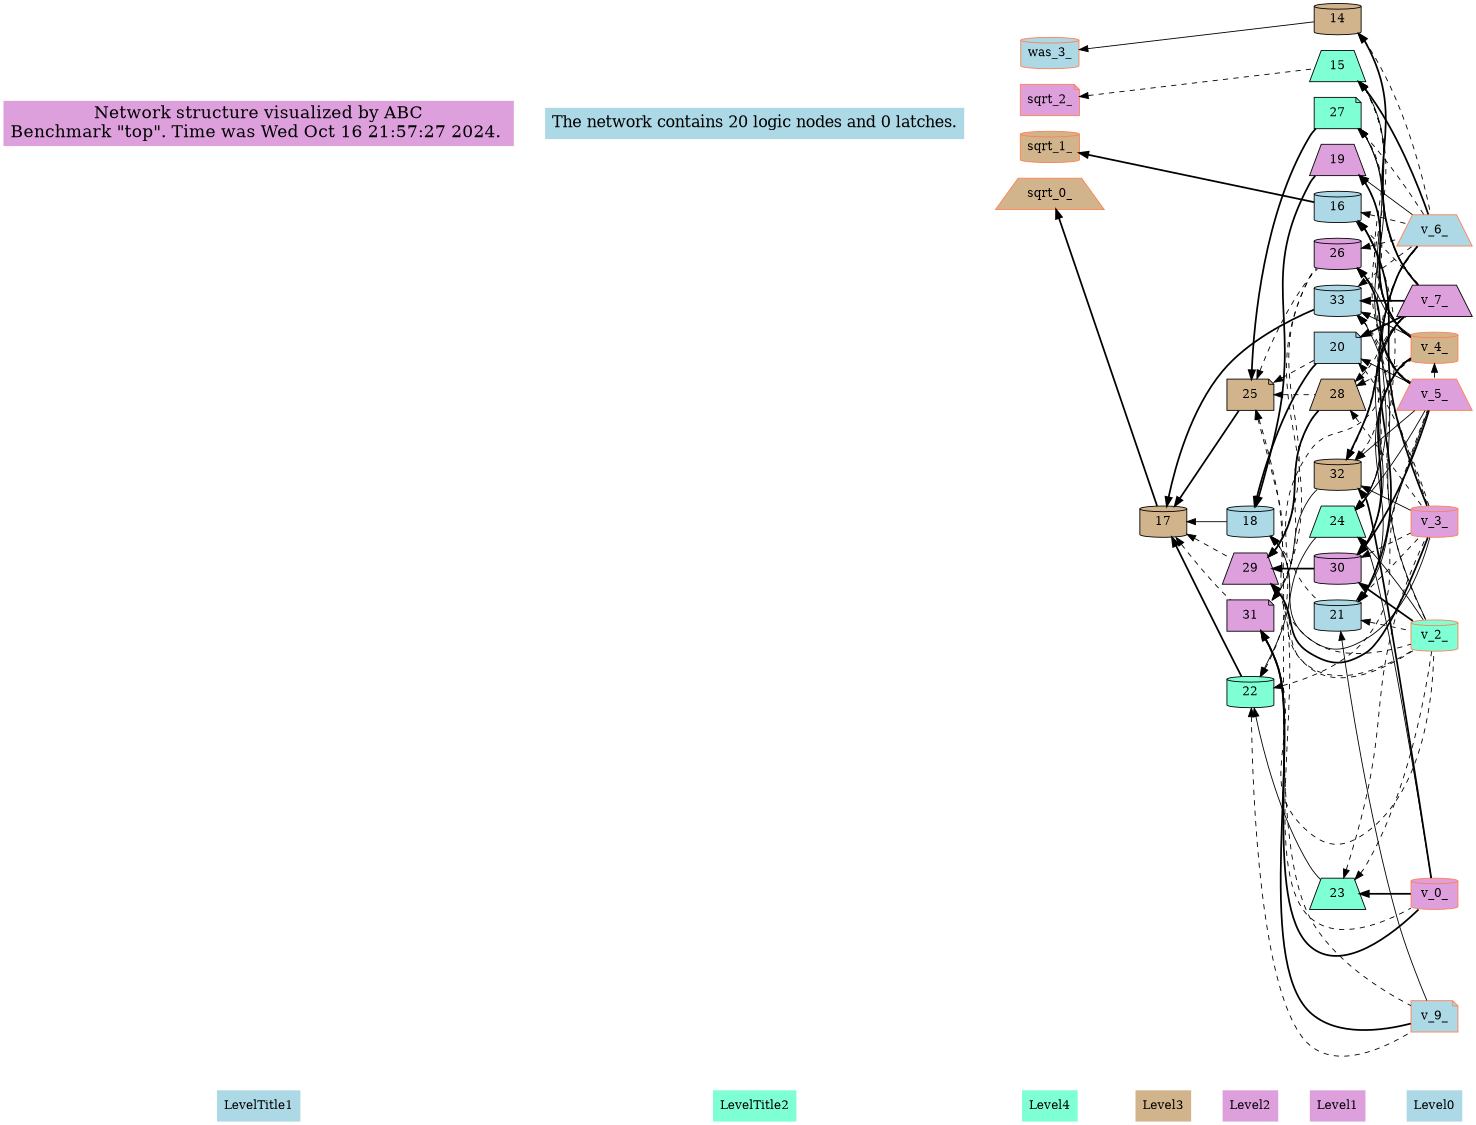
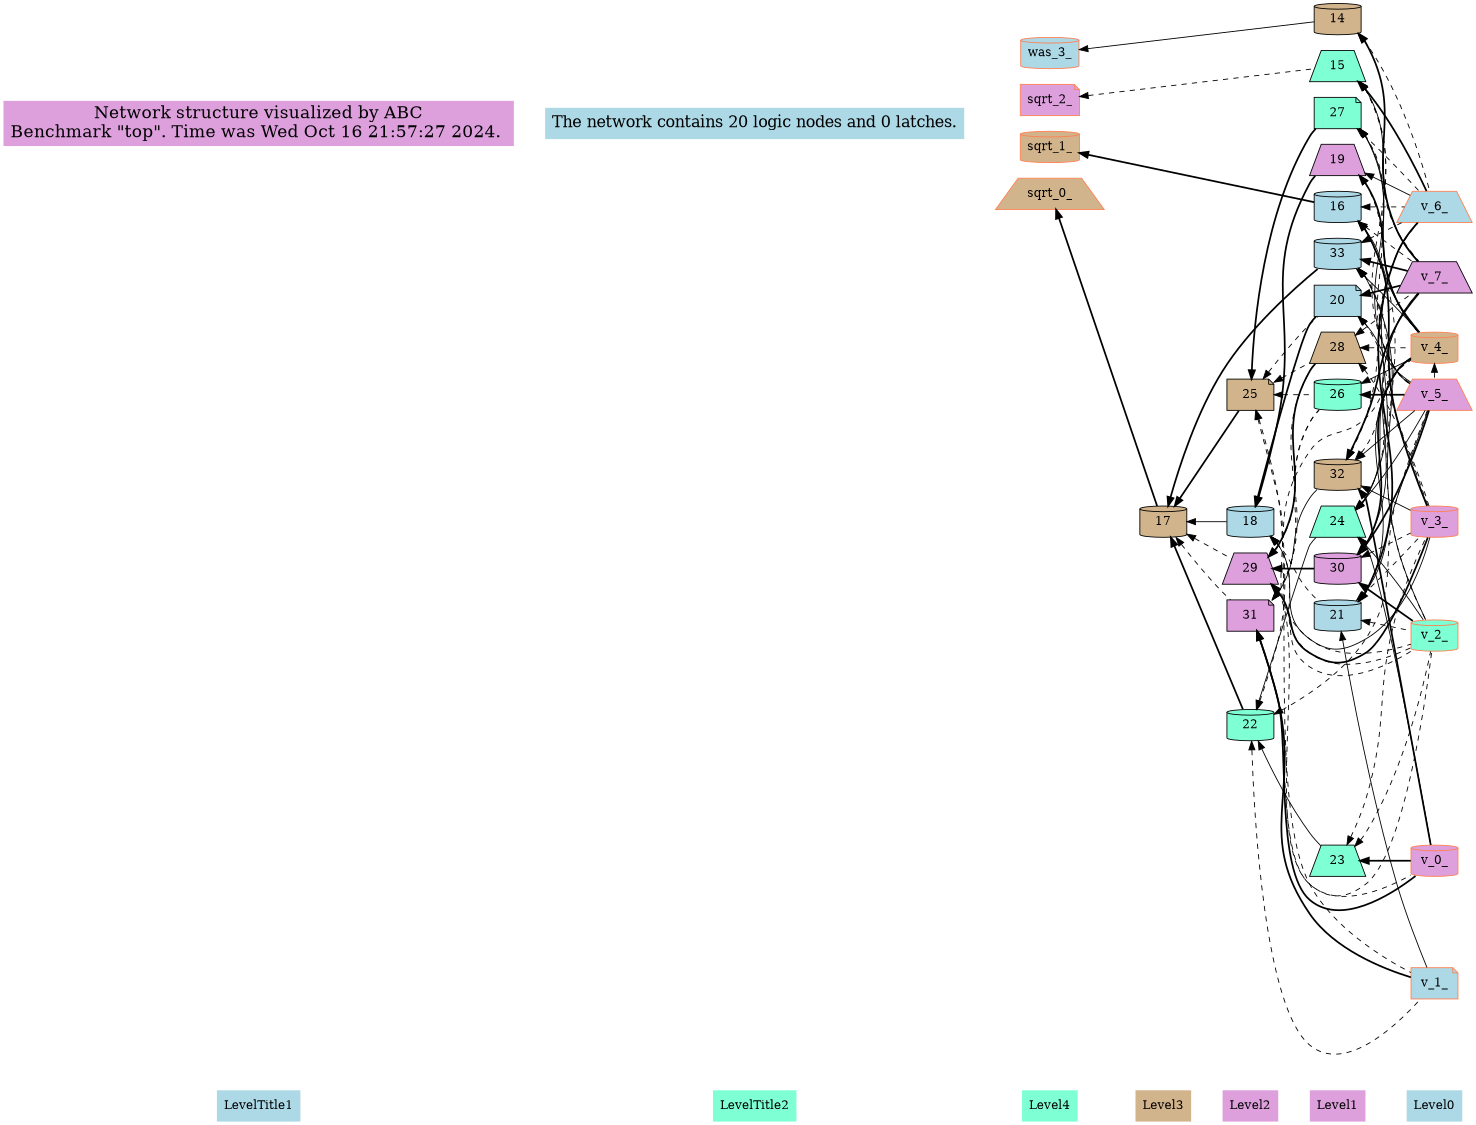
  digraph {
    rankdir=LR
    node [fillcolor=plum shape=cylinder style=filled]
    edge [dir=back style=dashed]
    LevelTitle1 [fillcolor=lightblue shape=plaintext]
    LevelTitle2 [fillcolor=aquamarine shape=plaintext]
    Level4 [fillcolor=aquamarine shape=plaintext]
    Level3 [fillcolor=tan shape=plaintext]
    Level2 [shape=plaintext]
    Level1 [shape=plaintext]
    Level0 [fillcolor=lightblue shape=plaintext]
    n8 [fontname="Times-Roman" fontsize=20 label="Network structure visualized by ABC\nBenchmark \"top\". Time was Wed Oct 16 21:57:27 2024. " shape=plaintext]
    n9 [fillcolor=lightblue fontname="Times-Roman" fontsize=18 label="The network contains 20 logic nodes and 0 latches.\n" shape=plaintext]
    n10 [color=coral fillcolor=lightblue label=was_3_]
    n11 [color=coral label=sqrt_2_ shape=note]
    n12 [color=coral fillcolor=tan label=sqrt_1_]
    n13 [color=coral fillcolor=tan label=sqrt_0_ shape=trapezium]
    n14 [fillcolor=tan label="17\n"]
    n15 [fillcolor=lightblue label="18\n"]
    n16 [fillcolor=aquamarine label="22\n"]
    n17 [fillcolor=tan label="25\n" shape=note]
    n18 [label="29\n" shape=trapezium]
    n19 [label="31\n" shape=note]
    n20 [fillcolor=tan label="14\n"]
    n21 [fillcolor=aquamarine label="15\n" shape=trapezium]
    n22 [fillcolor=lightblue label="16\n"]
    n23 [label="19\n" shape=trapezium]
    n24 [fillcolor=lightblue label="20\n" shape=note]
    n25 [fillcolor=lightblue label="21\n"]
    n26 [fillcolor=aquamarine label="23\n" shape=trapezium]
    n27 [fillcolor=aquamarine label="24\n" shape=trapezium]
-   n28 [label="26\n"]
+   n28 [fillcolor=aquamarine label="26\n"]
    n29 [fillcolor=aquamarine label="27\n" shape=note]
    n30 [fillcolor=tan label="28\n" shape=trapezium]
    n31 [label="30\n"]
    n32 [fillcolor=tan label="32\n"]
    n33 [fillcolor=lightblue label="33\n"]
    n34 [color=coral fillcolor=lightblue label=v_6_ shape=trapezium]
    n35 [color=black label=v_7_ shape=trapezium]
    n36 [color=coral fillcolor=tan label=v_4_]
    n37 [color=coral label=v_5_ shape=trapezium]
    n38 [color=coral fillcolor=aquamarine label=v_2_]
    n39 [color=coral label=v_3_]
    n40 [color=coral label=v_0_]
-   n41 [color=coral fillcolor=lightblue label=v_9_ shape=note]
+   n41 [color=coral fillcolor=lightblue label=v_1_ shape=note]
    subgraph sub_1 {
      LevelTitle1
      LevelTitle2
      Level4
      Level3
      Level2
      Level1
      Level0
    }
    subgraph sub_2 {
      rank=same
      LevelTitle1
      n8
    }
    subgraph sub_3 {
      rank=same
      LevelTitle2
      n9
    }
    subgraph sub_4 {
      rank=same
      Level4
      n10
      n11
      n12
      n13
    }
    subgraph sub_5 {
      rank=same
      Level3
      n14
    }
    subgraph sub_6 {
      rank=same
      Level2
      n15
      n16
      n17
      n18
      n19
    }
    subgraph sub_7 {
      rank=same
      Level1
      n20
      n21
      n22
      n23
      n24
      n25
      n26
      n27
      n28
      n29
      n30
      n31
      n32
      n33
    }
    subgraph sub_8 {
      rank=same
      Level0
      n34
      n35
      n36
      n37
      n38
      n39
      n40
      n41
    }
    LevelTitle1 -> LevelTitle2 [style=invis]
    LevelTitle2 -> Level4 [style=invis]
    Level4 -> Level3 [style=invis]
    Level3 -> Level2 [style=invis]
    Level2 -> Level1 [style=invis]
    Level1 -> Level0 [style=invis]
    n8 -> n9 [style=invis]
    n9 -> n10 [style=invis]
    n9 -> n11 [style=invis]
    n9 -> n12 [style=invis]
    n9 -> n13 [style=invis]
    n10 -> n11 [style=invis]
    n10 -> n20 [style=solid]
    n11 -> n12 [style=invis]
    n11 -> n21
    n12 -> n13 [style=invis]
    n12 -> n22 [style=bold]
    n13 -> n14 [style=bold]
    n14 -> n15 [style=solid]
    n14 -> n16 [style=bold]
    n14 -> n17 [style=bold]
    n14 -> n18
    n14 -> n19
    n14 -> n33 [style=bold]
    n15 -> n23 [style=bold]
    n15 -> n24 [style=bold]
    n15 -> n25
    n15 -> n38
    n15 -> n39 [style=solid]
    n16 -> n26 [style=solid]
    n16 -> n27 [style=solid]
    n16 -> n36
    n16 -> n37
    n16 -> n41
    n17 -> n24
    n17 -> n28
    n17 -> n29 [style=bold]
    n17 -> n30
    n17 -> n38
    n17 -> n41
    n18 -> n28
    n18 -> n30 [style=bold]
    n18 -> n31 [style=bold]
    n18 -> n38
    n18 -> n39 [style=bold]
    n18 -> n40
    n19 -> n28
    n19 -> n30
    n19 -> n32 [style=solid]
    n19 -> n38
    n19 -> n40 [style=bold]
    n19 -> n41 [style=bold]
    n20 -> n34
    n20 -> n35 [style=bold]
    n21 -> n34 [style=bold]
    n21 -> n35 [style=solid]
    n21 -> n36
    n21 -> n37
    n22 -> n34
    n22 -> n35
    n22 -> n36 [style=solid]
    n22 -> n38
    n22 -> n39 [style=bold]
    n23 -> n34 [style=solid]
    n23 -> n36 [style=bold]
    n23 -> n37
    n24 -> n35 [style=bold]
    n24 -> n37 [style=solid]
    n24 -> n39
    n25 -> n34 [style=bold]
    n25 -> n36 [style=solid]
    n25 -> n37 [style=solid]
    n25 -> n38
    n25 -> n39
    n25 -> n41 [style=solid]
    n26 -> n38
    n26 -> n39
    n26 -> n40 [style=bold]
    n27 -> n34 [style=solid]
    n27 -> n35
    n27 -> n36 [style=solid]
    n27 -> n37 [style=solid]
    n27 -> n38 [style=solid]
    n27 -> n40 [style=solid]
-   n28 -> n34
    n28 -> n36 [style=solid]
    n28 -> n37 [style=bold]
    n29 -> n34
    n29 -> n35
    n29 -> n36 [style=solid]
    n29 -> n37 [style=solid]
    n30 -> n35
    n30 -> n36
    n30 -> n39
    n31 -> n35 [style=solid]
    n31 -> n36 [style=bold]
    n31 -> n37 [style=bold]
    n31 -> n38 [style=bold]
    n31 -> n39
    n32 -> n34
    n32 -> n35 [style=bold]
    n32 -> n36
    n32 -> n37 [style=solid]
    n32 -> n39 [style=solid]
    n32 -> n40 [style=bold]
    n33 -> n34
    n33 -> n35 [style=bold]
    n33 -> n36 [style=solid]
    n33 -> n37
    n33 -> n38 [style=solid]
    n33 -> n39
    n36 -> n37
  }
